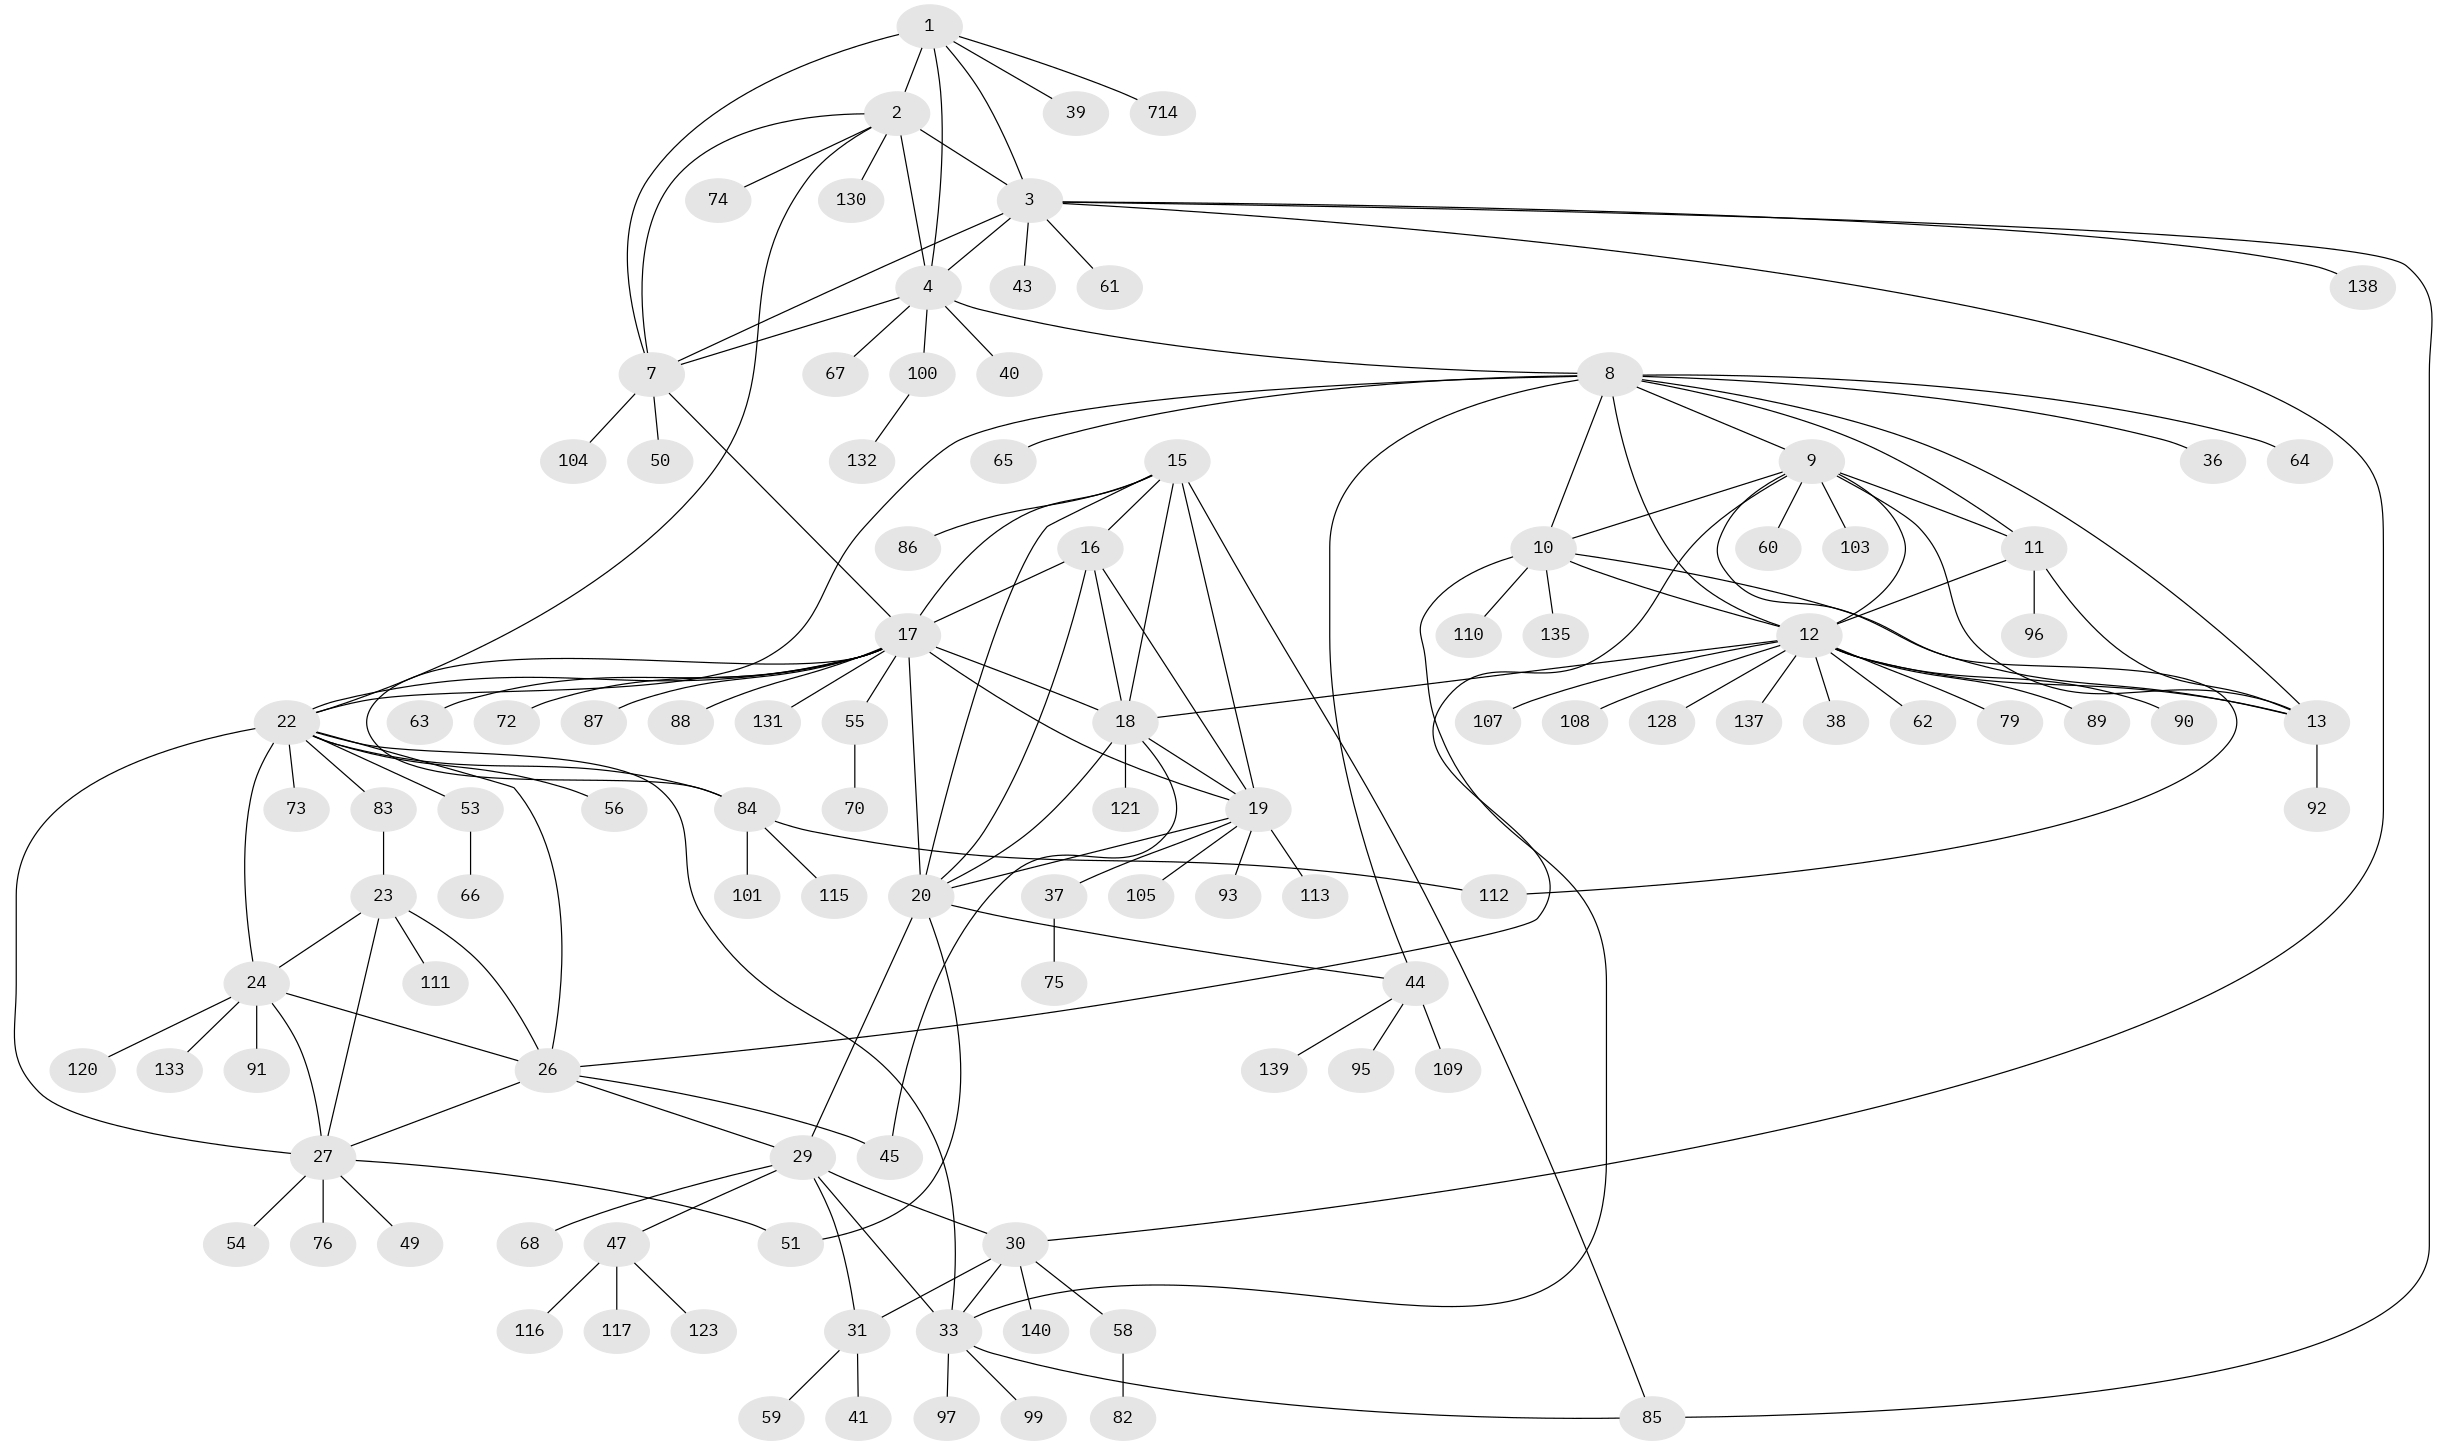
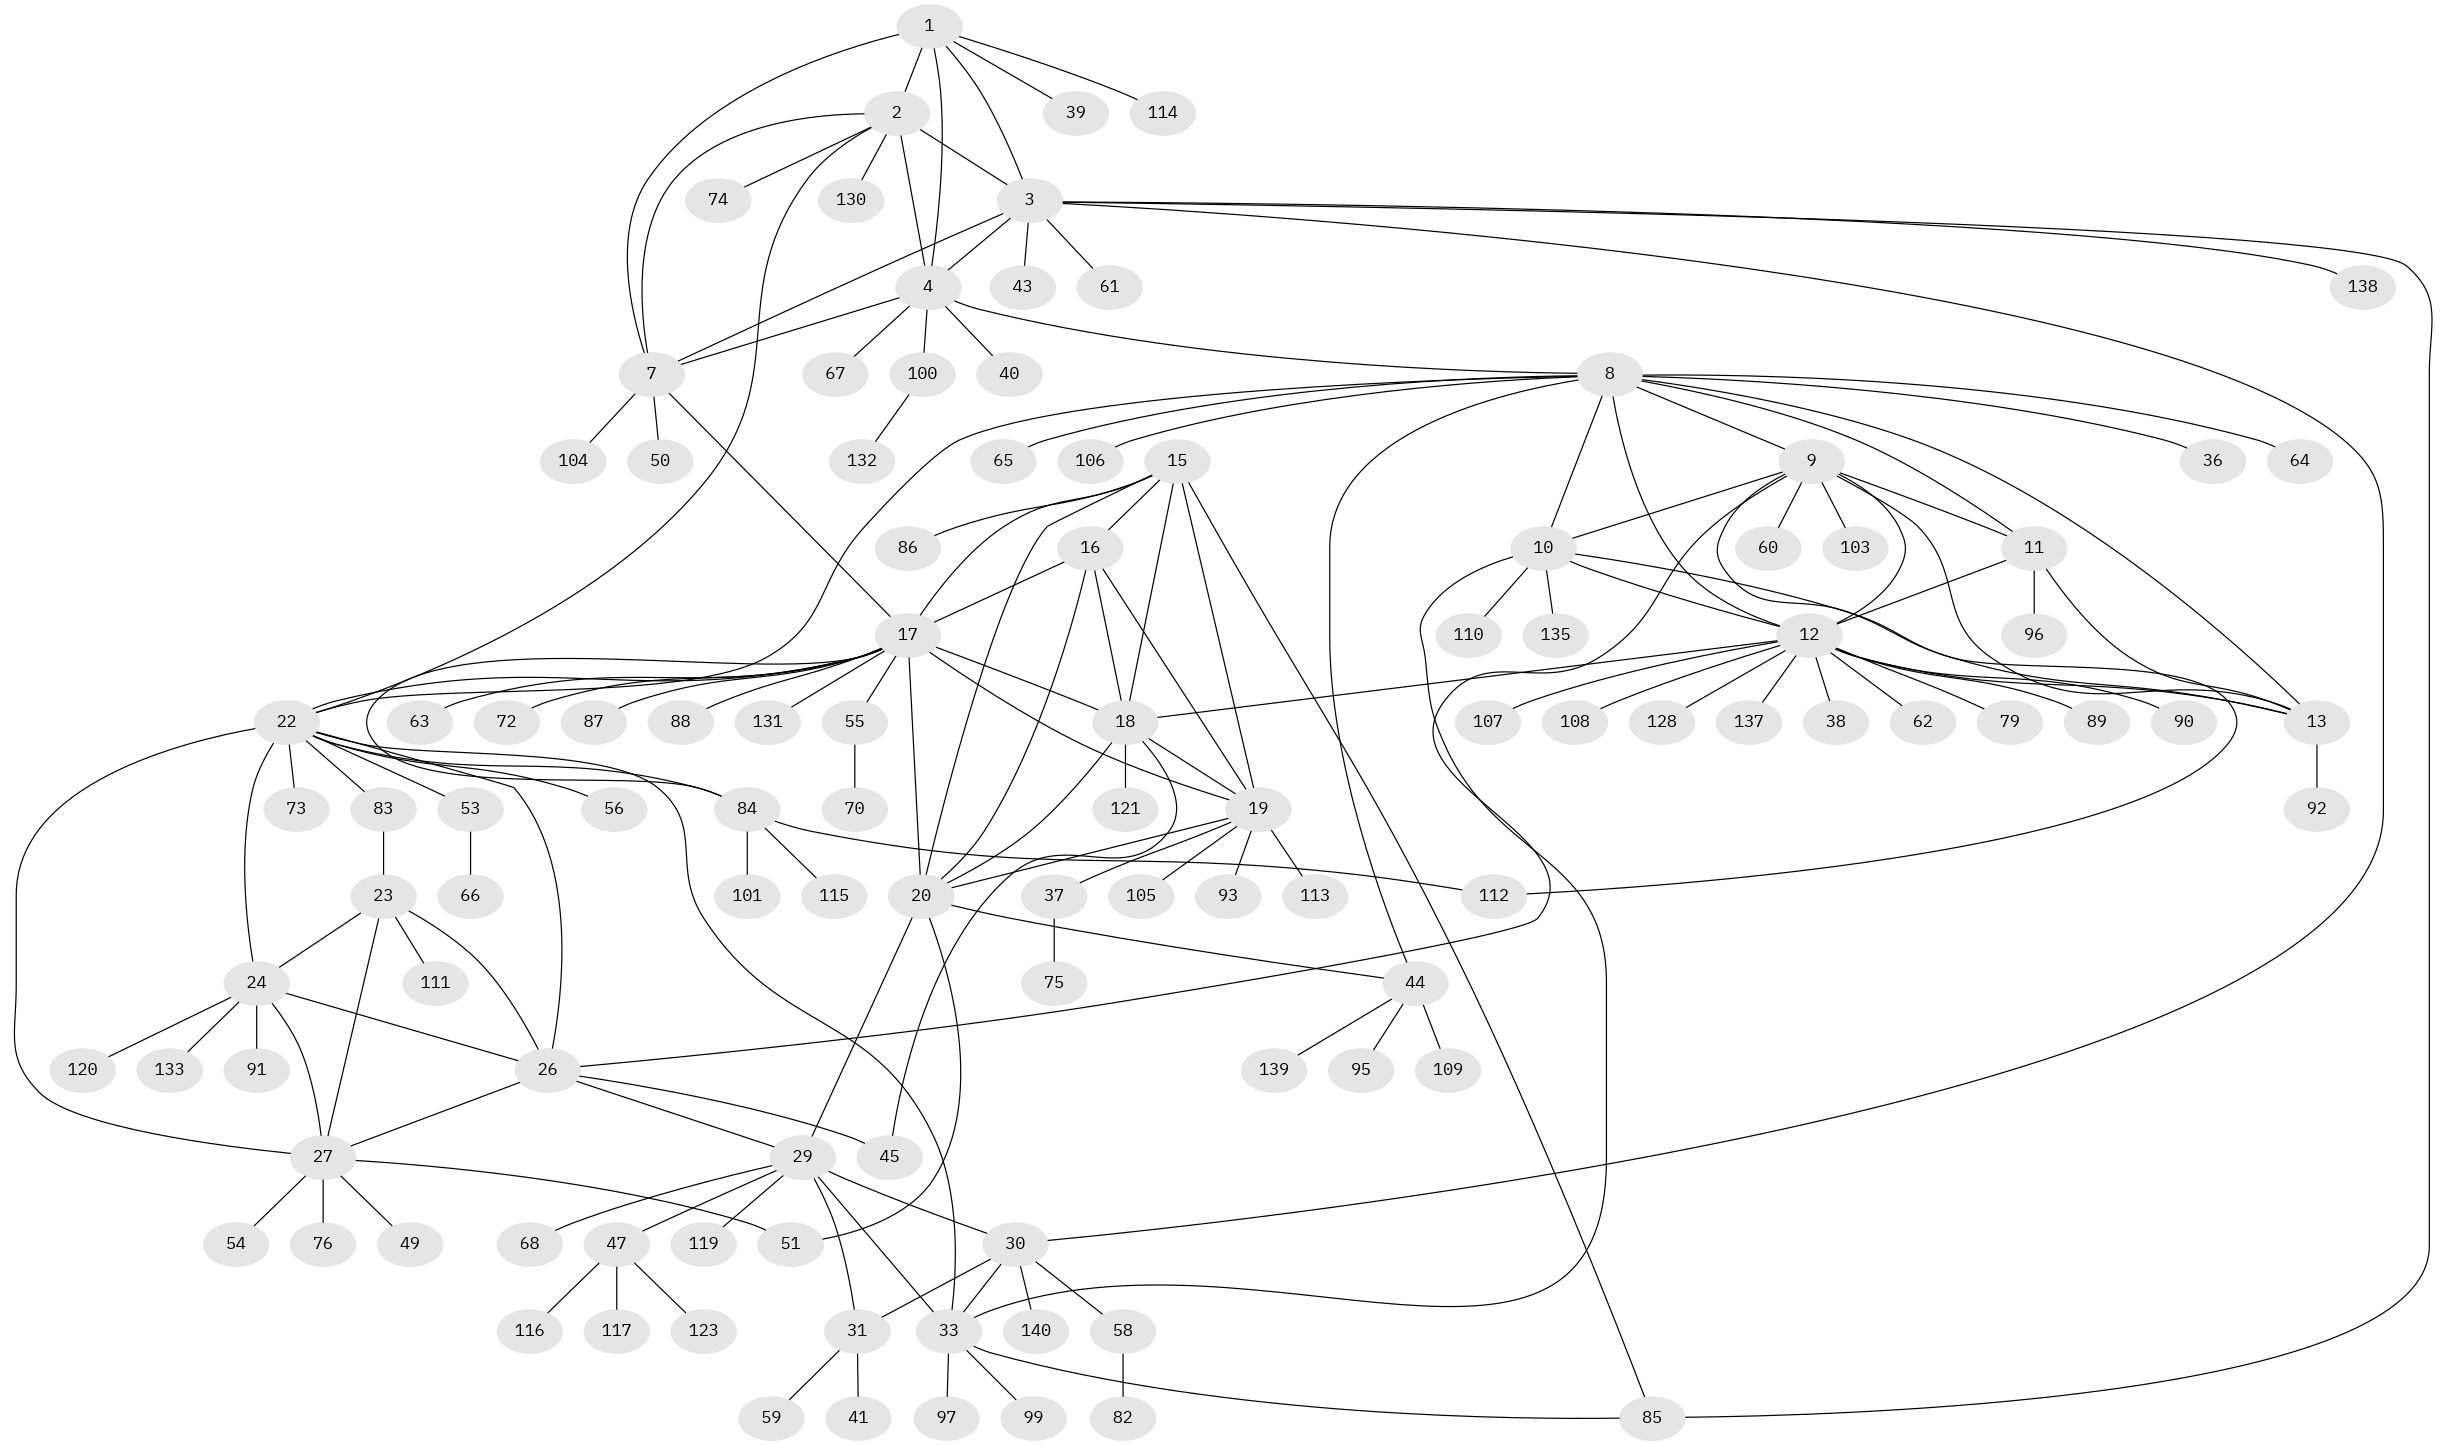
  graph {
    fontname="IBM Plex Mono"
    node [color=gray90 fontname="IBM Plex Mono" style=filled]
    edge [fontname="IBM Plex Mono"]
    1 [super="+5"]
    2 [super="+6"]
    3 [super="+98"]
    4 [super="+71"]
    7 [super="+48"]
    39
-   114 [label=714]
+   114
    22 [super="+25"]
    74
    130
    30 [super="+34"]
    43
    61
    85
    138
    8 [super="+126"]
    40
    67
    100
    17 [super="+21"]
    50
    104
    26 [super="+136"]
    33 [super="+94"]
    84
    24 [super="+80"]
    27 [super="+28"]
    53
    56
    73
    83
    31 [super="+32"]
    58 [super="+102"]
    140
    9 [super="+81"]
    10 [super="+78"]
    11
    12 [super="+14"]
    13
    36
    44 [super="+118"]
    64
    65
+   106
    132
    18
    19 [super="+125"]
    20 [super="+57"]
    55
    63
    72
    87
    88
    131
    60
    103 [super="+127"]
    112
    110
    135
    96
    38 [super="+77"]
    62
    79
    89
    90 [super="+129"]
    107
    108
    128
    137
    92
    95
    109
    139
    45
    29 [super="+35"]
    97
    99
    121
    15 [super="+69"]
    16 [super="+42"]
    86
    37 [super="+134"]
    93
    105
    113
    51 [super="+52"]
    70
    101
    115
    75
    47 [super="+122"]
    68
+   119
    23 [super="+46"]
    111
    91
    120
    133
    49 [super="+124"]
    54
    76
    66
    41
    59
    116
    117
    123
    82
    1 -- 2 [weight=4]
    1 -- 3 [weight=2]
    1 -- 4 [weight=2]
    1 -- 7 [weight=2]
    1 -- 39
    1 -- 114
    2 -- 3 [weight=2]
    2 -- 4 [weight=2]
    2 -- 7 [weight=2]
    2 -- 22
    2 -- 74
    2 -- 130
    3 -- 4
    3 -- 7
    3 -- 30
    3 -- 43
    3 -- 61
    3 -- 85
    3 -- 138
    4 -- 7
    4 -- 8
    4 -- 40
    4 -- 67
    4 -- 100
    7 -- 17
    7 -- 50
    7 -- 104
    22 -- 26 [weight=2]
    22 -- 33
    22 -- 84
    22 -- 24 [weight=2]
    22 -- 27 [weight=4]
    22 -- 53
    22 -- 56
    22 -- 73
    22 -- 83
    30 -- 33 [weight=2]
    30 -- 31 [weight=4]
    30 -- 58
    30 -- 140
    8 -- 22
    8 -- 9
    8 -- 10
    8 -- 11
    8 -- 12 [weight=2]
    8 -- 13
    8 -- 36
    8 -- 44
    8 -- 64
    8 -- 65
+   8 -- 106
    100 -- 132
    17 -- 22
    17 -- 84
    17 -- 18 [weight=2]
    17 -- 19 [weight=2]
    17 -- 20 [weight=2]
    17 -- 55
    17 -- 63
    17 -- 72
    17 -- 87
    17 -- 88
    17 -- 131
    26 -- 27 [weight=2]
    26 -- 45
    26 -- 29
    33 -- 85
    33 -- 97
    33 -- 99
    84 -- 112
    84 -- 101
    84 -- 115
    24 -- 26
    24 -- 27 [weight=2]
    24 -- 91
    24 -- 120
    24 -- 133
    27 -- 51
    27 -- 49
    27 -- 54
    27 -- 76
    53 -- 66
    83 -- 23 [weight=2]
    31 -- 41
    31 -- 59
    58 -- 82
    9 -- 26
    9 -- 10
    9 -- 11
    9 -- 12 [weight=2]
    9 -- 13
    9 -- 60
    9 -- 103
    9 -- 112
    10 -- 33
    10 -- 12 [weight=2]
    10 -- 13
    10 -- 110
    10 -- 135
    11 -- 12 [weight=2]
    11 -- 13
    11 -- 96
    12 -- 13 [weight=2]
    12 -- 18
    12 -- 38
    12 -- 62
    12 -- 79
    12 -- 89
    12 -- 90
    12 -- 107
    12 -- 108
    12 -- 128
    12 -- 137
    13 -- 92
    44 -- 95
    44 -- 109
    44 -- 139
    18 -- 19
    18 -- 20
    18 -- 45
    18 -- 121
    19 -- 20
    19 -- 37
    19 -- 93
    19 -- 105
    19 -- 113
    20 -- 44
    20 -- 29
    20 -- 51
    55 -- 70
    29 -- 30 [weight=4]
    29 -- 33 [weight=2]
    29 -- 31 [weight=4]
    29 -- 47
    29 -- 68
+   29 -- 119
    15 -- 85
    15 -- 17 [weight=2]
    15 -- 18
    15 -- 19
    15 -- 20
    15 -- 16
    15 -- 86
    16 -- 17 [weight=2]
    16 -- 18
    16 -- 19
    16 -- 20
    37 -- 75
    47 -- 116
    47 -- 117
    47 -- 123
    23 -- 26
    23 -- 24
    23 -- 27 [weight=2]
    23 -- 111
  }
